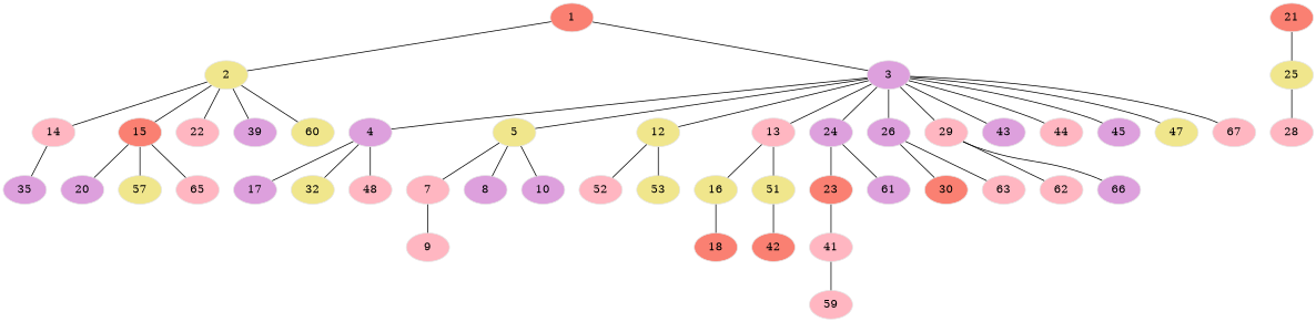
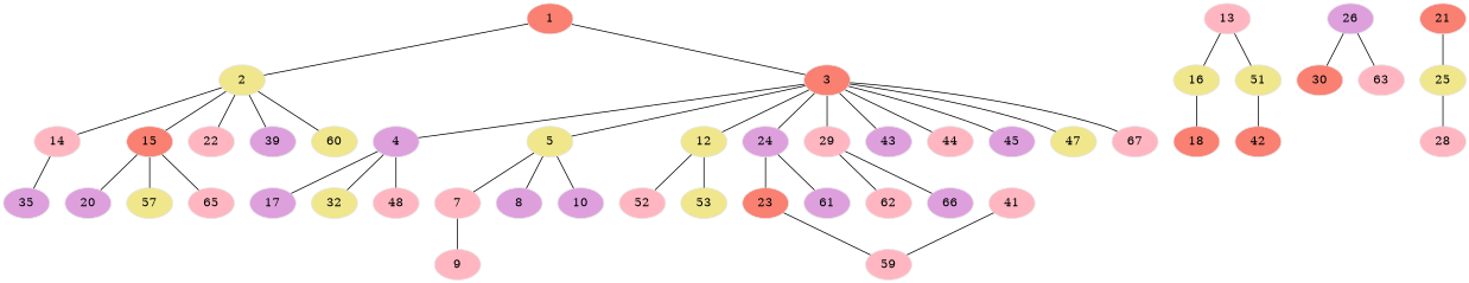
  graph {
    node [color=gray90 fillcolor=lightpink style=filled]
    1 [fillcolor=salmon super="+23"]
    2 [fillcolor=khaki super="+31"]
-   3 [fillcolor=plum super="+19"]
+   3 [fillcolor=salmon super="+19"]
    14
    15 [fillcolor=salmon super="+55"]
    22
    39 [fillcolor=plum]
    60 [fillcolor=khaki]
    4 [fillcolor=plum super="+6"]
    5 [fillcolor=khaki super="+38"]
    12 [fillcolor=khaki super="+37"]
    13 [super="+58"]
    24 [fillcolor=plum super="+40"]
    26 [fillcolor=plum super="+56"]
    29 [super="+49"]
    43 [fillcolor=plum]
    44 [super="+54"]
    45 [fillcolor=plum]
    47 [fillcolor=khaki]
    67 [super="+71"]
    35 [fillcolor=plum super="+50"]
    20 [fillcolor=plum]
    57 [fillcolor=khaki]
    65
    17 [fillcolor=plum]
    32 [fillcolor=khaki]
    48
    7 [super="+11"]
    8 [fillcolor=plum super="+46"]
    10 [fillcolor=plum super="+69"]
    52
    53 [fillcolor=khaki]
    16 [fillcolor=khaki super="+70"]
    51 [fillcolor=khaki]
    n35 [fillcolor=salmon label=23 super="+34"]
    61 [fillcolor=plum]
    30 [fillcolor=salmon]
    63 [super="+72"]
    62
    66 [fillcolor=plum]
    9
    21 [fillcolor=salmon super="+33"]
    25 [fillcolor=khaki super="+36"]
    18 [fillcolor=salmon super="+73"]
    42 [fillcolor=salmon]
    28 [super="+64"]
    41 [super="+68"]
    59
    1 -- 2
    1 -- 3
    2 -- 14
    2 -- 15
    2 -- 22
    2 -- 39
    2 -- 60
    3 -- 4
    3 -- 5
    3 -- 12
-   3 -- 13
    3 -- 24
-   3 -- 26
    3 -- 29
    3 -- 43
    3 -- 44
    3 -- 45
    3 -- 47
    3 -- 67
    14 -- 35
    15 -- 20
    15 -- 57
    15 -- 65
    4 -- 17
    4 -- 32
    4 -- 48
    5 -- 7
    5 -- 8
    5 -- 10
    12 -- 52
    12 -- 53
    13 -- 16
    13 -- 51
    24 -- n35
    24 -- 61
    26 -- 30
    26 -- 63
    29 -- 62
    29 -- 66
    7 -- 9
    16 -- 18
    51 -- 42
-   n35 -- 41
+   n35 -- 59
    21 -- 25
    25 -- 28
    41 -- 59
  }
